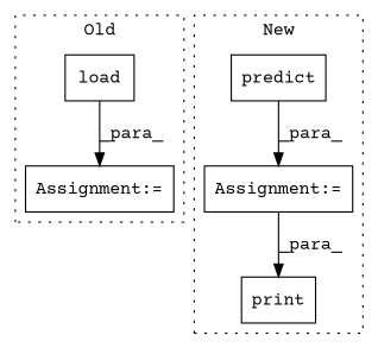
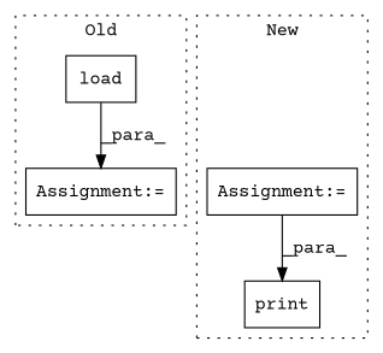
  digraph {
    fontname="Courier Prime"
    node [a=32 l=1 shape=box fontname="Courier Prime"]
    edge [fontname="Courier Prime"]
    n1 [l="5,1" label=load s="1038,1061"]
    n2 [a=7 label="Assignment:=" s=1029]
-   n3 [l="8,1" label=predict s="1825,1839"]
    n4 [a=7 label="Assignment:=" s=1816]
    n5 [l="6,1" label=print s="1896,1951"]
    subgraph cluster_1 {
      label=Old
      style=dotted
      n1
      n2
    }
    subgraph cluster_2 {
      label=New
      style=dotted
-     n3
      n4
      n5
    }
    n1 -> n2 [label=_para_]
-   n3 -> n4 [label=_para_]
    n4 -> n5 [label=_para_]
  }
